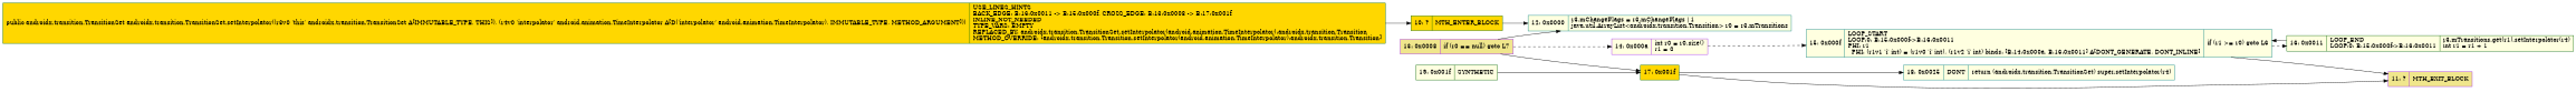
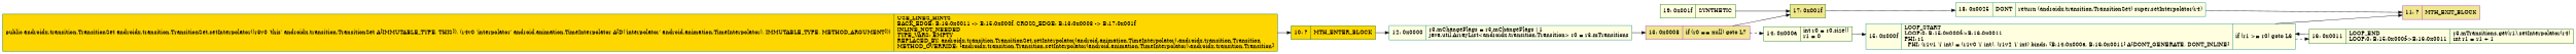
  digraph {
    rankdir=LR
    node [color=darkgreen fillcolor=lightyellow shape=record style=filled]
    n1 [fillcolor=gold label="{10\:\ ?|MTH_ENTER_BLOCK\l}"]
    n2 [color=teal label="{12\:\ 0x0000|r3.mChangeFlags = r3.mChangeFlags \| 1\ljava.util.ArrayList\<androidx.transition.Transition\> r0 = r3.mTransitions\l}"]
    n3 [color=purple fillcolor=khaki label="{13\:\ 0x0008|if (r0 == null) goto L7\l}"]
-   n4 [color=purple label="{14\:\ 0x000a|int r0 = r0.size()\lr1 = 0\l}"]
-   n5 [fillcolor=gold label="{17\:\ 0x001f}"]
+   n4 [label="{14\:\ 0x000a|int r0 = r0.size()\lr1 = 0\l}"]
+   n5 [fillcolor=khaki label="{17\:\ 0x001f}"]
    n6 [color=teal label="{15\:\ 0x000f|LOOP_START\lLOOP:0: B:15:0x000f\-\>B:16:0x0011\lPHI: r1 \l  PHI: (r1v1 'i' int) = (r1v0 'i' int), (r1v2 'i' int) binds: [B:14:0x000a, B:16:0x0011] A[DONT_GENERATE, DONT_INLINE]\l|if (r1 \>= r0) goto L6\l}"]
    n7 [color=teal label="{18\:\ 0x0025|DONT\l|return (androidx.transition.TransitionSet) super.setInterpolator(r4)\l}"]
    n8 [label="{16\:\ 0x0011|LOOP_END\lLOOP:0: B:15:0x000f\-\>B:16:0x0011\l|r3.mTransitions.get(r1).setInterpolator(r4)\lint r1 = r1 + 1\l}"]
    n9 [color=purple fillcolor=khaki label="{11\:\ ?|MTH_EXIT_BLOCK\l}"]
    n10 [label="{19\:\ 0x001f|SYNTHETIC\l}"]
    n11 [fillcolor=gold label="{public androidx.transition.TransitionSet androidx.transition.TransitionSet.setInterpolator((r3v0 'this' androidx.transition.TransitionSet A[IMMUTABLE_TYPE, THIS]), (r4v0 'interpolator' android.animation.TimeInterpolator A[D('interpolator' android.animation.TimeInterpolator), IMMUTABLE_TYPE, METHOD_ARGUMENT]))  | USE_LINES_HINTS\lBACK_EDGE: B:16:0x0011 \-\> B:15:0x000f, CROSS_EDGE: B:13:0x0008 \-\> B:17:0x001f\lINLINE_NOT_NEEDED\lTYPE_VARS: EMPTY\lREPLACED_BY: androidx.transition.TransitionSet.setInterpolator(android.animation.TimeInterpolator):androidx.transition.Transition\lMETHOD_OVERRIDE: [androidx.transition.Transition.setInterpolator(android.animation.TimeInterpolator):androidx.transition.Transition]\l}"]
    n1 -> n2
-   n3 -> n2
+   n2 -> n3
    n3 -> n4 [style=dashed]
    n3 -> n5
-   n4 -> n6 [style=dashed]
+   n4 -> n6
    n5 -> n7
    n6 -> n8 [style=dashed]
    n6 -> n9
-   n5 -> n9
+   n7 -> n9
    n8 -> n6
    n10 -> n5
    n11 -> n1
  }
